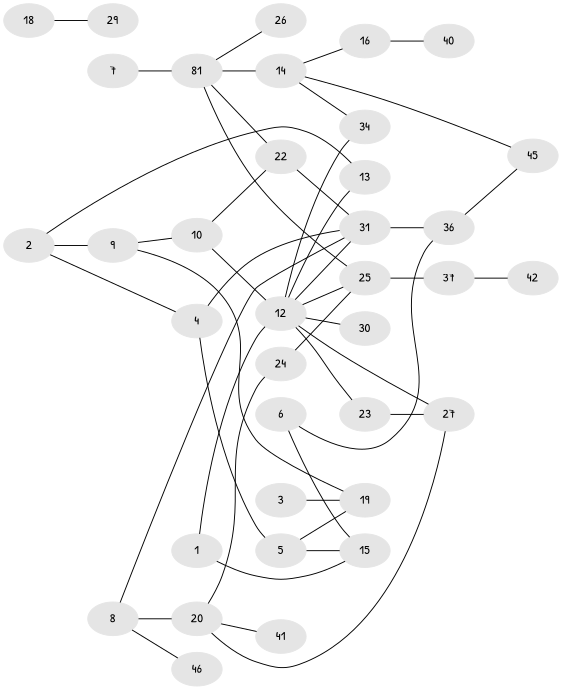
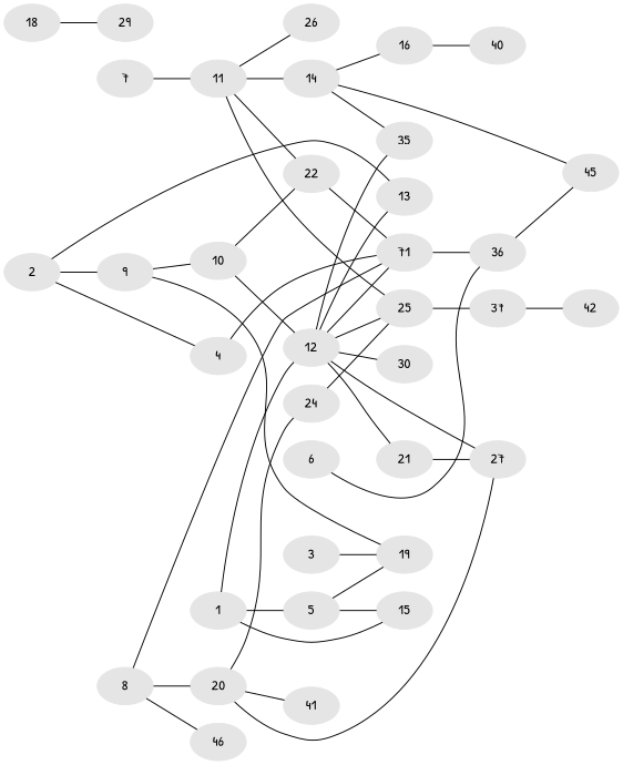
  graph {
    fontname="Patrick Hand"
    rankdir=LR
    node [color=gray90 fontname="Patrick Hand" style=filled]
    edge [fontname="Patrick Hand" weight=1.0]
    1
    12
    15
    13
-   31
+   31 [label=71]
    25
-   21 [label=23]
+   21
    27
    30
-   34
+   34 [label=35]
    2
    4
    9
    5
    19
    10
    3
    36
    6
    45
    7
-   11 [label=81]
+   11
    22
    14
    26
    8
    20
    46
    24
    41
    16
    40
    37
    18
    29
    42
    1 -- 12
    1 -- 15
    12 -- 13
    12 -- 31
    12 -- 25
    12 -- 21 [weight=2.0]
    12 -- 27
    12 -- 30
    12 -- 34
    31 -- 36
    25 -- 37
    21 -- 27
    2 -- 13
    2 -- 4
    2 -- 9
    4 -- 31
-   4 -- 5
+   1 -- 5
    9 -- 19
    9 -- 10
    5 -- 15
    5 -- 19
    10 -- 12
    10 -- 22
    3 -- 19
    36 -- 45
-   6 -- 15
    6 -- 36
    7 -- 11
    11 -- 25
    11 -- 22
    11 -- 14
    11 -- 26
    22 -- 31
    14 -- 34
    14 -- 45
    14 -- 16
    8 -- 31
    8 -- 20
    8 -- 46
    20 -- 27
    20 -- 24
    20 -- 41
    24 -- 25 [weight=3.0]
    16 -- 40
    37 -- 42
    18 -- 29
  }
